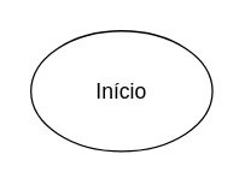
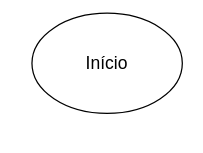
  <mxCell id="0" />
  <mxCell id="1" parent="0" />
- <mxCell id="2" value="&lt;font style=&quot;font-size: 14px;&quot;&gt;Início&lt;/font&gt;" style="ellipse;whiteSpace=wrap;html=1;" vertex="1" parent="1"><mxGeometry x="20" y="20" width="120" height="80" as="geometry" /></mxCell>
+ <mxCell id="2" value="&lt;font style=&quot;font-size: 14px;&quot;&gt;Início&lt;/font&gt;" style="ellipse;whiteSpace=wrap;html=1;" vertex="1" parent="1"><mxGeometry x="25" y="10" width="120" height="80" as="geometry" /></mxCell>
